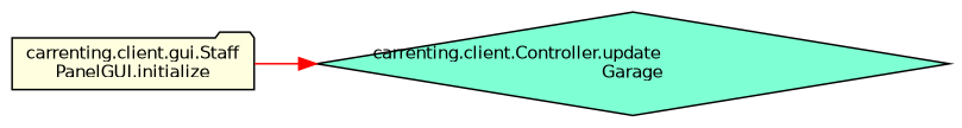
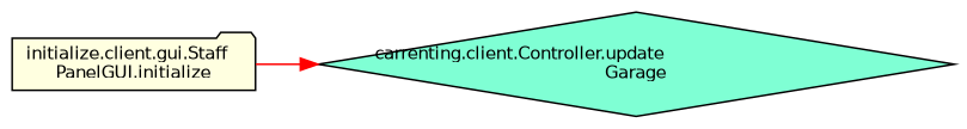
  digraph {
    rankdir=RL
    node [color=black fontname=Helvetica fontsize=10 style=filled]
    n1 [fillcolor=aquamarine fontcolor=black height=0.2 label="carrenting.client.Controller.update\lGarage" shape=diamond width=0.4]
-   n2 [fillcolor=lightyellow height=0.2 label="carrenting.client.gui.Staff\lPanelGUI.initialize" shape=folder width=0.4]
+   n2 [fillcolor=lightyellow height=0.2 label="initialize.client.gui.Staff\lPanelGUI.initialize" shape=folder width=0.4]
    n1 -> n2 [color=red dir=back fontname=Helvetica fontsize=10 labelfontname=Helvetica labelfontsize=10 style=solid]
  }
